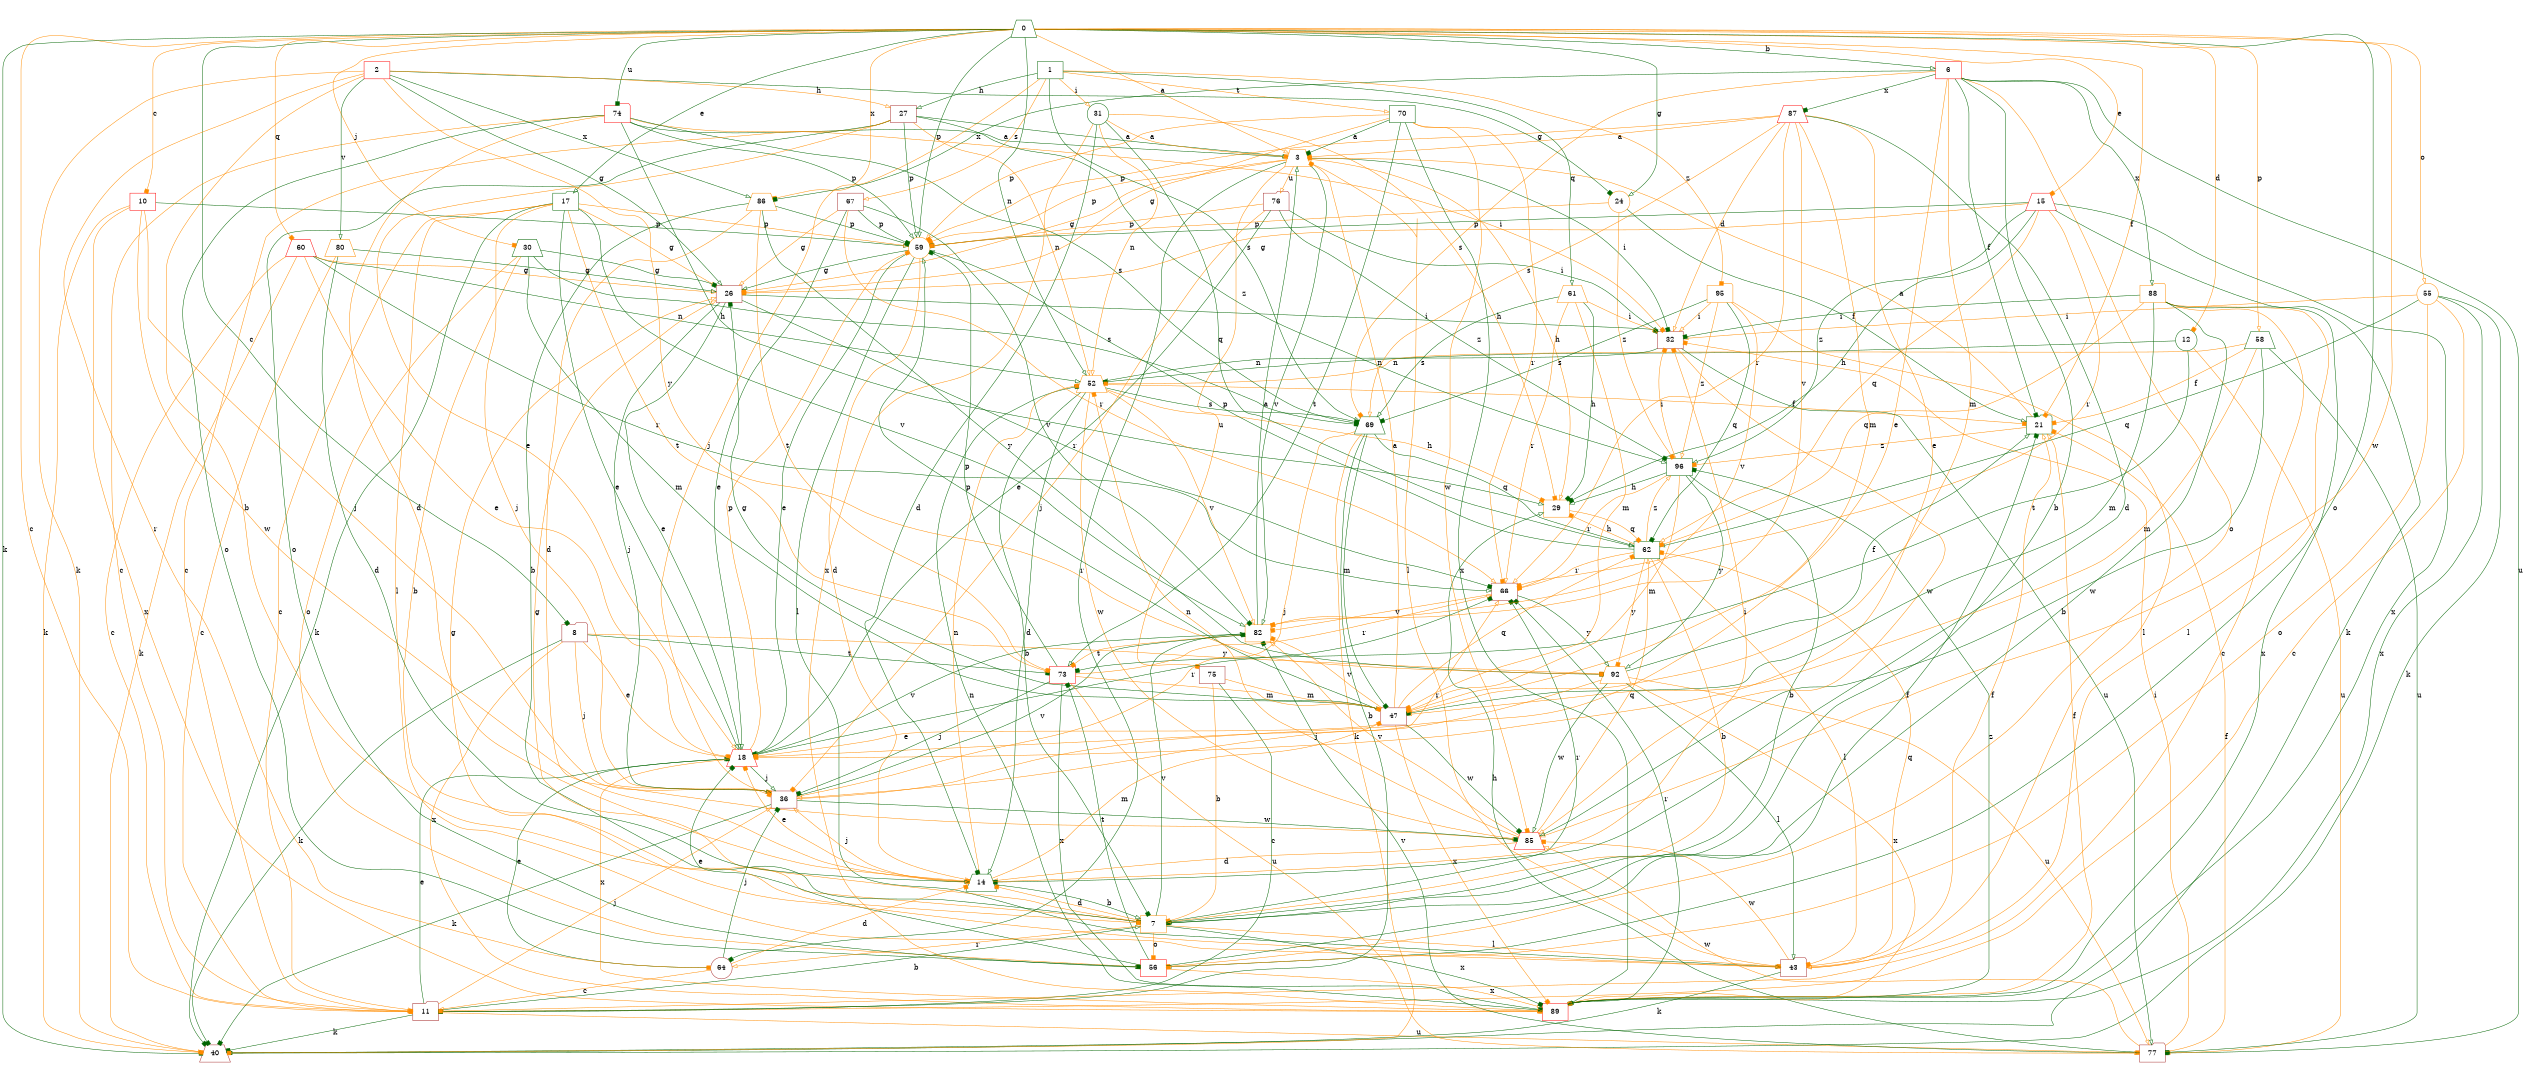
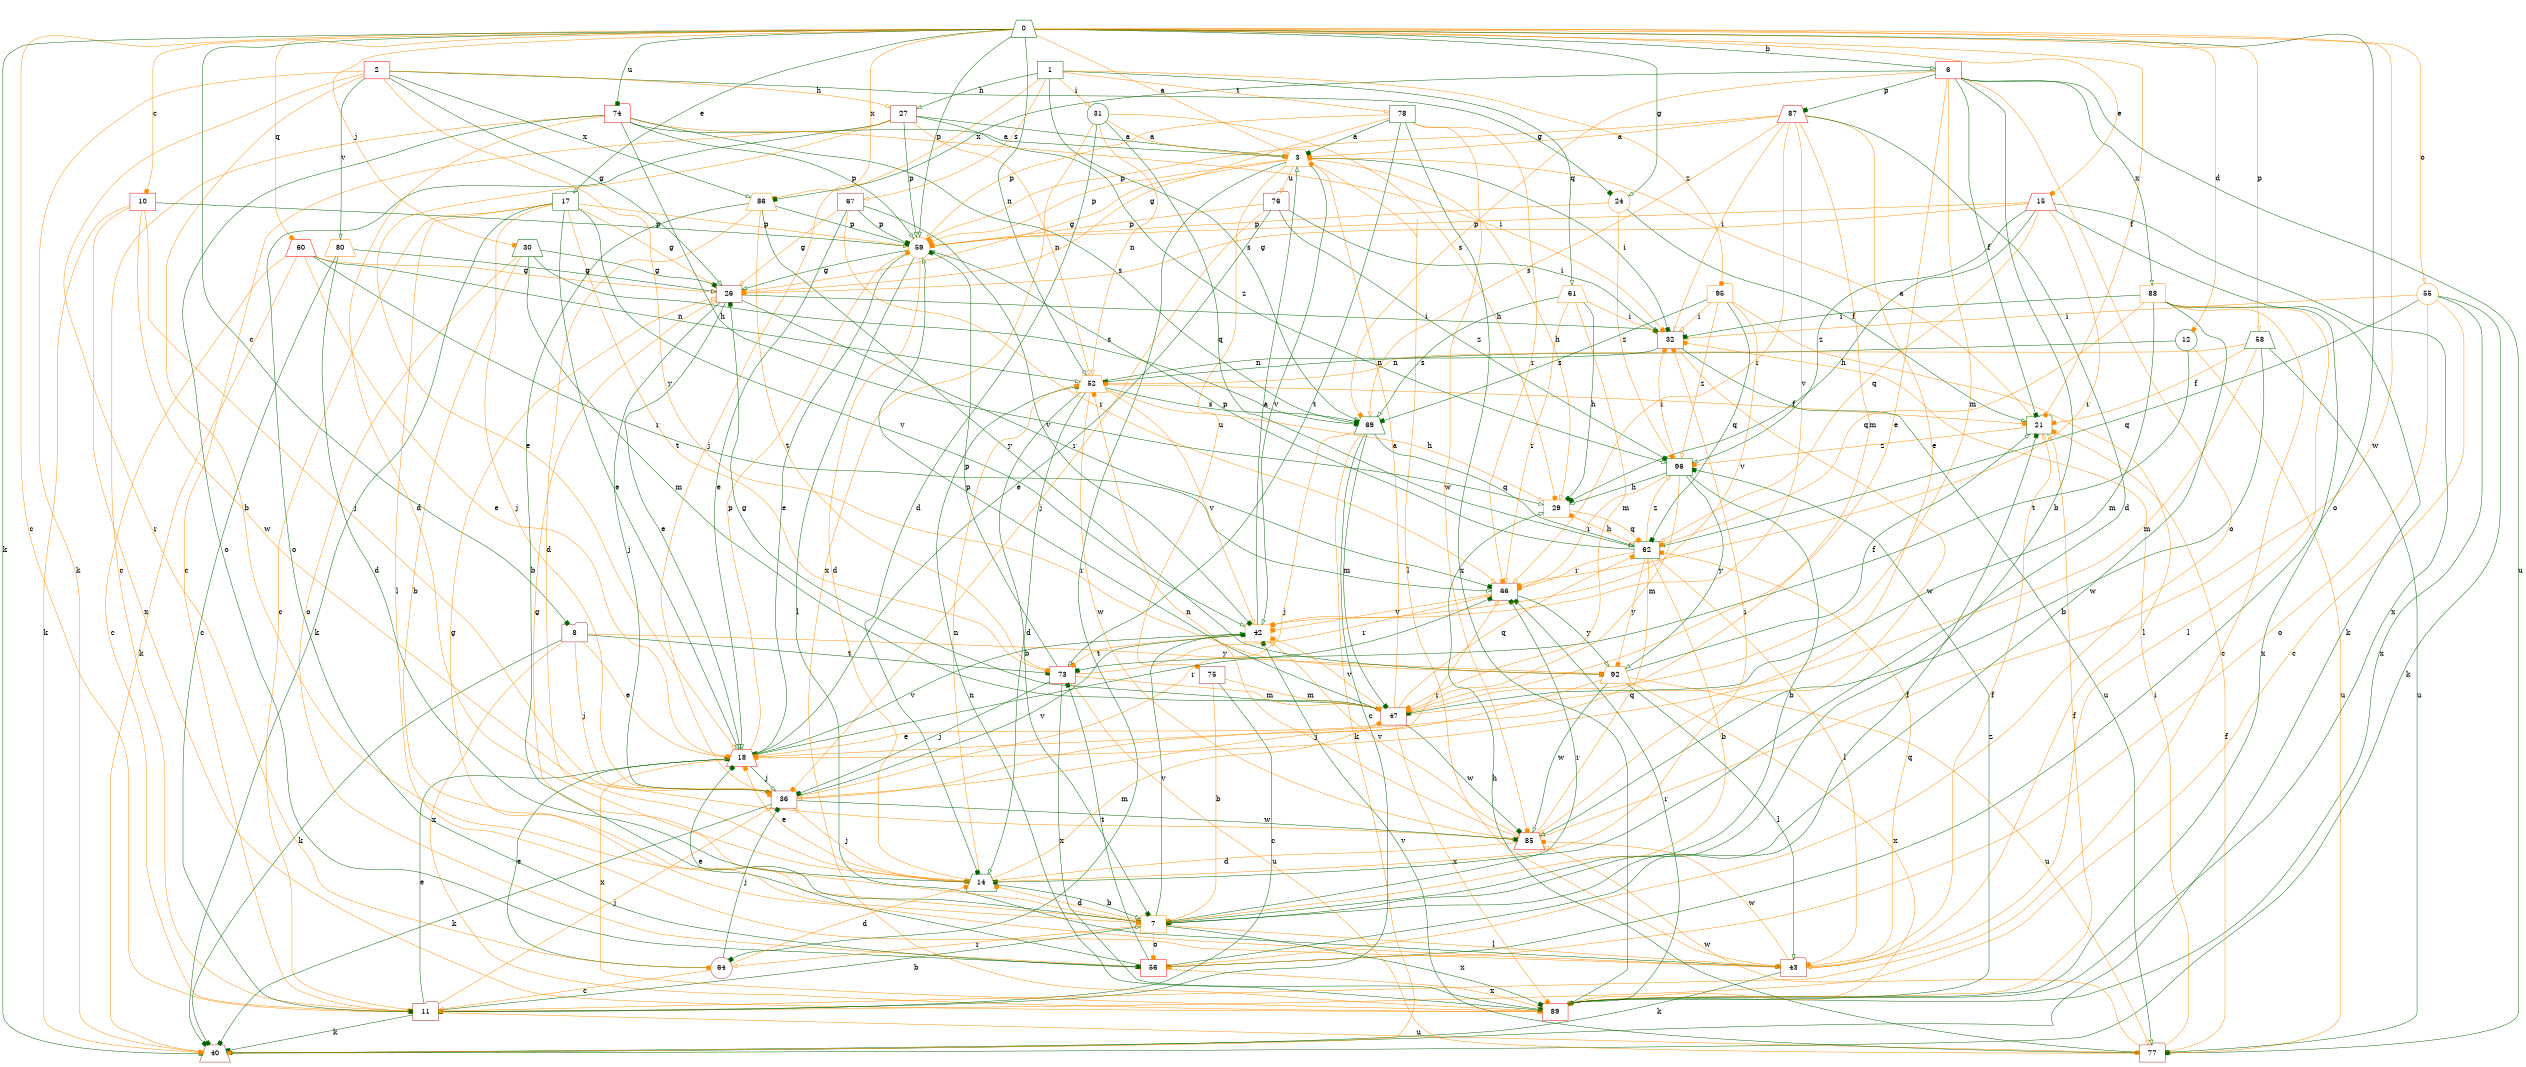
  strict digraph {
    node [color=brown shape=box]
    edge [arrowhead=box color=darkorange]
    0 [color=darkgreen shape=trapezium]
    3 [color=darkorange shape=trapezium]
    6 [color=red]
    8 [shape=folder]
    10 [color=red]
    11 [shape=folder]
    12 [color=darkgreen shape=circle]
    15 [color=red shape=trapezium]
    17 [color=darkgreen shape=folder]
    21 [color=darkgreen shape=folder]
    24 [color=darkorange shape=circle]
    n12 [color=darkgreen label=30 shape=trapezium]
    40 [shape=trapezium]
    52 [color=darkorange shape=trapezium]
    55 [color=darkorange shape=circle]
    56 [color=red]
    n17 [color=darkgreen label=58 shape=trapezium]
    59 [color=darkorange shape=circle]
    60 [color=red shape=trapezium]
    74 [color=red shape=folder]
    85 [color=red shape=trapezium]
    86 [color=darkorange shape=trapezium]
    26
    64 [shape=circle]
    29 [color=darkorange]
    32
    43 [shape=folder]
    75
    76 [shape=folder]
-   82 [color=darkorange]
+   82 [color=darkorange label=42]
    69 [color=darkgreen shape=trapezium]
    7 [color=darkorange]
    18 [color=red shape=trapezium]
    47
    77 [shape=folder]
    87 [color=red shape=trapezium]
    88 [color=darkorange shape=folder]
    36
    92 [color=darkorange shape=trapezium]
    89 [color=red]
    73 [color=red]
    66
    62 [color=darkgreen]
    96 [color=darkgreen]
    14 [color=darkgreen shape=trapezium]
    1 [color=darkgreen]
    27
    31 [color=darkgreen shape=circle]
    61 [color=darkorange shape=trapezium]
    67
-   70 [color=darkgreen]
+   70 [color=darkgreen label=78]
    95 [color=darkorange shape=folder]
    2 [color=red]
    80 [color=darkorange shape=trapezium]
    0 -> 3 [arrowhead=onormal label=a]
    0 -> 6 [arrowhead=onormal color=darkgreen label=b]
    0 -> 8 [color=darkgreen label=c]
    0 -> 10 [label=c]
    0 -> 11 [label=c]
    0 -> 12 [label=d]
    0 -> 15 [label=e]
    0 -> 17 [arrowhead=onormal color=darkgreen label=e]
    0 -> 21 [label=f]
    0 -> 24 [arrowhead=onormal color=darkgreen label=g]
    0 -> n12 [label=j]
    0 -> 40 [color=darkgreen label=k]
    0 -> 52 [arrowhead=onormal color=darkgreen label=n]
    0 -> 55 [arrowhead=onormal label=o]
    0 -> 56 [arrowhead=onormal color=darkgreen label=o]
    0 -> n17 [arrowhead=onormal label=p]
    0 -> 59 [arrowhead=onormal color=darkgreen label=p]
    0 -> 60 [label=q]
    0 -> 74 [color=darkgreen label=u]
    0 -> 85 [arrowhead=onormal label=w]
    0 -> 86 [label=x]
    3 -> 59 [label=p]
    3 -> 26 [label=g]
    3 -> 64 [color=darkgreen label=r]
    3 -> 29 [arrowhead=onormal label=h]
    3 -> 32 [color=darkgreen label=i]
    3 -> 43 [label=l]
    3 -> 75 [label=u]
    3 -> 76 [arrowhead=onormal label=u]
    3 -> 82 [arrowhead=onormal color=darkgreen label=v]
    6 -> 21 [color=darkgreen label=f]
    6 -> 56 [label=o]
    6 -> 86 [color=darkgreen label=x]
    6 -> 69 [label=s]
    6 -> 7 [color=darkgreen label=b]
    6 -> 18 [label=e]
    6 -> 47 [arrowhead=onormal label=m]
    6 -> 77 [color=darkgreen label=u]
-   6 -> 87 [color=darkgreen label=x]
+   6 -> 87 [color=darkgreen label=p]
    6 -> 88 [arrowhead=onormal color=darkgreen label=x]
    8 -> 40 [color=darkgreen label=k]
    8 -> 18 [arrowhead=onormal label=e]
    8 -> 36 [arrowhead=onormal label=j]
    8 -> 92 [label=y]
    8 -> 89 [arrowhead=onormal label=x]
    8 -> 73 [color=darkgreen label=t]
    10 -> 40 [label=k]
    10 -> 59 [arrowhead=onormal color=darkgreen label=p]
    10 -> 85 [arrowhead=onormal label=w]
    10 -> 36 [arrowhead=onormal label=j]
    10 -> 89 [label=x]
    11 -> 40 [color=darkgreen label=k]
    11 -> 7 [arrowhead=onormal color=darkgreen label=b]
    11 -> 18 [color=darkgreen label=e]
    11 -> 77 [label=u]
    11 -> 36 [arrowhead=onormal label=j]
    12 -> 52 [color=darkgreen label=n]
    12 -> 77 [arrowhead=onormal label=u]
    12 -> 73 [color=darkgreen label=t]
    15 -> 40 [arrowhead=onormal color=darkgreen label=k]
-   15 -> 59 [color=darkgreen label=p]
+   15 -> 59 [label=p]
    15 -> 26 [label=g]
    15 -> 29 [color=darkgreen label=h]
    15 -> 89 [color=darkgreen label=x]
    15 -> 66 [label=r]
    15 -> 62 [arrowhead=onormal label=q]
    15 -> 96 [arrowhead=onormal color=darkgreen label=z]
    17 -> 11 [arrowhead=onormal label=c]
    17 -> 40 [color=darkgreen label=k]
    17 -> 59 [arrowhead=onormal label=p]
    17 -> 26 [arrowhead=onormal label=g]
    17 -> 43 [arrowhead=onormal label=l]
    17 -> 82 [arrowhead=onormal color=darkgreen label=v]
    17 -> 18 [arrowhead=onormal color=darkgreen label=e]
    17 -> 36 [label=j]
    17 -> 73 [arrowhead=onormal label=t]
    21 -> 3 [label=a]
    21 -> 96 [label=z]
    24 -> 21 [arrowhead=onormal color=darkgreen label=f]
    24 -> 59 [arrowhead=onormal label=p]
    24 -> 96 [label=z]
    n12 -> 56 [label=o]
    n12 -> 26 [color=darkgreen label=g]
    n12 -> 69 [color=darkgreen label=s]
    n12 -> 7 [label=b]
    n12 -> 47 [arrowhead=onormal color=darkgreen label=m]
    52 -> 21 [label=f]
    52 -> 85 [arrowhead=onormal label=w]
-   52 -> 29 [label=h]
+   52 -> 29 [arrowhead=onormal label=h]
    52 -> 82 [arrowhead=onormal label=v]
    52 -> 69 [color=darkgreen label=s]
    52 -> 7 [color=darkgreen label=b]
    52 -> 14 [arrowhead=onormal color=darkgreen label=d]
    55 -> 11 [label=c]
    55 -> 40 [arrowhead=onormal color=darkgreen label=k]
    55 -> 56 [label=o]
    55 -> 32 [arrowhead=onormal label=i]
    55 -> 89 [arrowhead=onormal color=darkgreen label=x]
    55 -> 62 [arrowhead=onormal color=darkgreen label=q]
    56 -> 21 [color=darkgreen label=f]
    56 -> 18 [color=darkgreen label=e]
    56 -> 89 [arrowhead=onormal label=x]
    56 -> 73 [color=darkgreen label=t]
    n17 -> 21 [label=f]
    n17 -> 52 [label=n]
    n17 -> 85 [arrowhead=onormal color=darkgreen label=w]
    n17 -> 47 [arrowhead=onormal label=m]
    n17 -> 77 [color=darkgreen label=u]
    59 -> 26 [arrowhead=onormal color=darkgreen label=g]
    59 -> 43 [arrowhead=onormal color=darkgreen label=l]
    59 -> 18 [color=darkgreen label=e]
    59 -> 14 [arrowhead=onormal label=d]
    60 -> 11 [arrowhead=onormal label=c]
    60 -> 40 [arrowhead=onormal label=k]
    60 -> 52 [arrowhead=onormal color=darkgreen label=n]
    60 -> 26 [arrowhead=onormal label=g]
    60 -> 18 [label=e]
    60 -> 66 [arrowhead=onormal color=darkgreen label=r]
    74 -> 3 [arrowhead=onormal color=darkgreen label=a]
    74 -> 11 [label=c]
    74 -> 56 [color=darkgreen label=o]
    74 -> 59 [arrowhead=onormal color=darkgreen label=p]
    74 -> 29 [arrowhead=onormal color=darkgreen label=h]
    74 -> 32 [label=i]
    74 -> 69 [color=darkgreen label=s]
    74 -> 14 [label=d]
    85 -> 52 [label=n]
    85 -> 82 [arrowhead=onormal label=v]
    85 -> 62 [arrowhead=onormal label=q]
    85 -> 14 [arrowhead=onormal label=d]
    86 -> 59 [color=darkgreen label=p]
    86 -> 7 [color=darkgreen label=b]
    86 -> 92 [color=darkgreen label=y]
    86 -> 73 [label=t]
    86 -> 14 [label=d]
    26 -> 32 [color=darkgreen label=i]
    26 -> 18 [arrowhead=onormal color=darkgreen label=e]
    26 -> 36 [arrowhead=onormal color=darkgreen label=j]
    26 -> 66 [color=darkgreen label=r]
    64 -> 11 [arrowhead=onormal label=c]
    64 -> 18 [arrowhead=onormal color=darkgreen label=e]
    64 -> 36 [color=darkgreen label=j]
    64 -> 14 [label=d]
    29 -> 62 [label=q]
    32 -> 52 [arrowhead=onormal color=darkgreen label=n]
    32 -> 85 [arrowhead=onormal label=w]
    32 -> 77 [arrowhead=onormal color=darkgreen label=u]
    43 -> 21 [arrowhead=onormal label=f]
    43 -> 40 [arrowhead=onormal color=darkgreen label=k]
    43 -> 85 [label=w]
    43 -> 26 [arrowhead=onormal label=g]
    43 -> 62 [label=q]
    75 -> 11 [color=darkgreen label=c]
    75 -> 7 [label=b]
    75 -> 47 [arrowhead=onormal label=m]
    76 -> 59 [label=p]
    76 -> 32 [arrowhead=onormal color=darkgreen label=i]
    76 -> 18 [arrowhead=onormal color=darkgreen label=e]
    76 -> 36 [label=j]
    76 -> 96 [color=darkgreen label=z]
    82 -> 3 [arrowhead=onormal color=darkgreen label=a]
    82 -> 73 [label=t]
-   69 -> 11 [color=darkgreen label=b]
+   69 -> 11 [color=darkgreen label=c]
    69 -> 40 [label=k]
    69 -> 47 [color=darkgreen label=m]
    69 -> 36 [arrowhead=onormal label=j]
    69 -> 62 [arrowhead=onormal color=darkgreen label=q]
    7 -> 56 [label=o]
    7 -> 26 [arrowhead=onormal label=g]
    7 -> 64 [arrowhead=onormal label=r]
    7 -> 43 [arrowhead=onormal label=l]
    7 -> 82 [arrowhead=onormal color=darkgreen label=v]
    7 -> 89 [color=darkgreen label=x]
    7 -> 66 [color=darkgreen label=r]
    7 -> 14 [label=d]
    18 -> 59 [label=p]
    18 -> 82 [arrowhead=onormal color=darkgreen label=v]
    18 -> 36 [arrowhead=onormal color=darkgreen label=j]
    18 -> 89 [arrowhead=onormal label=x]
    18 -> 66 [color=darkgreen label=r]
    47 -> 3 [label=a]
    47 -> 59 [arrowhead=onormal color=darkgreen label=p]
    47 -> 85 [color=darkgreen label=w]
    47 -> 26 [color=darkgreen label=g]
    47 -> 82 [label=v]
    47 -> 18 [label=e]
    47 -> 89 [label=x]
    47 -> 62 [label=q]
    77 -> 21 [label=f]
    77 -> 85 [arrowhead=onormal label=w]
    77 -> 29 [arrowhead=onormal color=darkgreen label=h]
    77 -> 32 [label=i]
    77 -> 82 [color=darkgreen label=v]
    87 -> 3 [label=a]
    87 -> 59 [label=p]
-   87 -> 32 [arrowhead=onormal label=d]
+   87 -> 32 [arrowhead=onormal label=i]
    87 -> 82 [label=v]
    87 -> 69 [arrowhead=onormal label=s]
    87 -> 18 [label=e]
    87 -> 47 [arrowhead=onormal label=m]
    87 -> 66 [arrowhead=onormal label=r]
    87 -> 14 [color=darkgreen label=d]
    88 -> 11 [label=c]
    88 -> 32 [color=darkgreen label=i]
    88 -> 43 [arrowhead=onormal label=l]
    88 -> 7 [arrowhead=onormal color=darkgreen label=b]
    88 -> 47 [color=darkgreen label=m]
    88 -> 89 [arrowhead=onormal color=darkgreen label=x]
    88 -> 62 [label=q]
    36 -> 40 [color=darkgreen label=k]
    36 -> 85 [color=darkgreen label=w]
    36 -> 82 [color=darkgreen label=v]
    36 -> 66 [arrowhead=onormal label=r]
    92 -> 21 [arrowhead=onormal color=darkgreen label=f]
    92 -> 85 [arrowhead=onormal color=darkgreen label=w]
    92 -> 43 [arrowhead=onormal color=darkgreen label=l]
    92 -> 77 [arrowhead=onormal label=u]
    92 -> 36 [arrowhead=onormal label=j]
    92 -> 89 [label=x]
    89 -> 21 [arrowhead=onormal label=f]
    89 -> 52 [color=darkgreen label=n]
    89 -> 66 [color=darkgreen label=r]
    89 -> 96 [color=darkgreen label=z]
    73 -> 59 [color=darkgreen label=p]
    73 -> 47 [label=m]
    73 -> 77 [arrowhead=onormal label=u]
    73 -> 36 [color=darkgreen label=j]
    73 -> 89 [color=darkgreen label=x]
    73 -> 66 [arrowhead=onormal label=r]
    66 -> 82 [label=v]
    66 -> 92 [arrowhead=onormal color=darkgreen label=y]
    62 -> 59 [arrowhead=onormal color=darkgreen label=p]
    62 -> 29 [label=h]
    62 -> 43 [label=l]
    62 -> 7 [arrowhead=onormal label=b]
    62 -> 92 [label=y]
    62 -> 66 [label=r]
    62 -> 96 [arrowhead=onormal label=z]
    96 -> 29 [arrowhead=onormal color=darkgreen label=h]
    96 -> 32 [label=i]
    96 -> 7 [arrowhead=onormal color=darkgreen label=b]
    96 -> 47 [label=m]
    96 -> 92 [arrowhead=onormal color=darkgreen label=y]
    96 -> 66 [label=r]
    14 -> 52 [label=n]
    14 -> 32 [label=i]
    14 -> 7 [arrowhead=onormal color=darkgreen label=b]
    14 -> 18 [label=e]
    14 -> 47 [label=m]
    14 -> 36 [arrowhead=onormal label=j]
    1 -> 69 [arrowhead=onormal color=darkgreen label=s]
    1 -> 36 [label=j]
    1 -> 27 [arrowhead=onormal color=darkgreen label=h]
    1 -> 31 [arrowhead=onormal label=i]
    1 -> 61 [arrowhead=onormal color=darkgreen label=q]
    1 -> 67 [arrowhead=onormal label=s]
    1 -> 70 [arrowhead=onormal label=t]
    1 -> 95 [label=z]
    27 -> 3 [arrowhead=onormal color=darkgreen label=a]
    27 -> 11 [arrowhead=onormal label=c]
    27 -> 52 [arrowhead=onormal label=n]
    27 -> 56 [arrowhead=onormal color=darkgreen label=o]
    27 -> 59 [arrowhead=onormal color=darkgreen label=p]
    27 -> 18 [arrowhead=onormal label=e]
    27 -> 96 [arrowhead=onormal color=darkgreen label=z]
    31 -> 3 [label=a]
    31 -> 52 [arrowhead=onormal label=n]
    31 -> 29 [label=h]
    31 -> 89 [arrowhead=onormal label=x]
    31 -> 62 [arrowhead=onormal color=darkgreen label=q]
    31 -> 14 [color=darkgreen label=d]
    61 -> 29 [color=darkgreen label=h]
    61 -> 32 [arrowhead=onormal label=i]
    61 -> 69 [arrowhead=onormal color=darkgreen label=s]
    61 -> 47 [label=m]
    61 -> 66 [arrowhead=onormal label=r]
    67 -> 59 [color=darkgreen label=p]
    67 -> 26 [arrowhead=onormal label=g]
    67 -> 82 [color=darkgreen label=v]
    67 -> 18 [arrowhead=onormal color=darkgreen label=e]
    67 -> 66 [arrowhead=onormal label=r]
    70 -> 3 [color=darkgreen label=a]
    70 -> 59 [arrowhead=onormal label=p]
    70 -> 85 [label=w]
    70 -> 26 [label=g]
    70 -> 89 [arrowhead=onormal color=darkgreen label=x]
    70 -> 73 [arrowhead=onormal color=darkgreen label=t]
    70 -> 66 [label=r]
    95 -> 32 [arrowhead=onormal label=i]
    95 -> 43 [arrowhead=onormal label=l]
    95 -> 82 [label=v]
    95 -> 69 [color=darkgreen label=s]
    95 -> 62 [color=darkgreen label=q]
    95 -> 96 [arrowhead=onormal label=z]
    2 -> 24 [color=darkgreen label=g]
    2 -> 40 [arrowhead=onormal label=k]
    2 -> 86 [arrowhead=onormal color=darkgreen label=x]
    2 -> 26 [arrowhead=onormal color=darkgreen label=g]
    2 -> 64 [label=r]
    2 -> 7 [label=b]
    2 -> 92 [label=y]
    2 -> 27 [arrowhead=onormal label=h]
    2 -> 80 [arrowhead=onormal color=darkgreen label=v]
-   80 -> 11 [label=c]
+   80 -> 11 [color=darkgreen label=c]
    80 -> 26 [arrowhead=onormal color=darkgreen label=g]
    80 -> 14 [arrowhead=onormal color=darkgreen label=d]
  }
